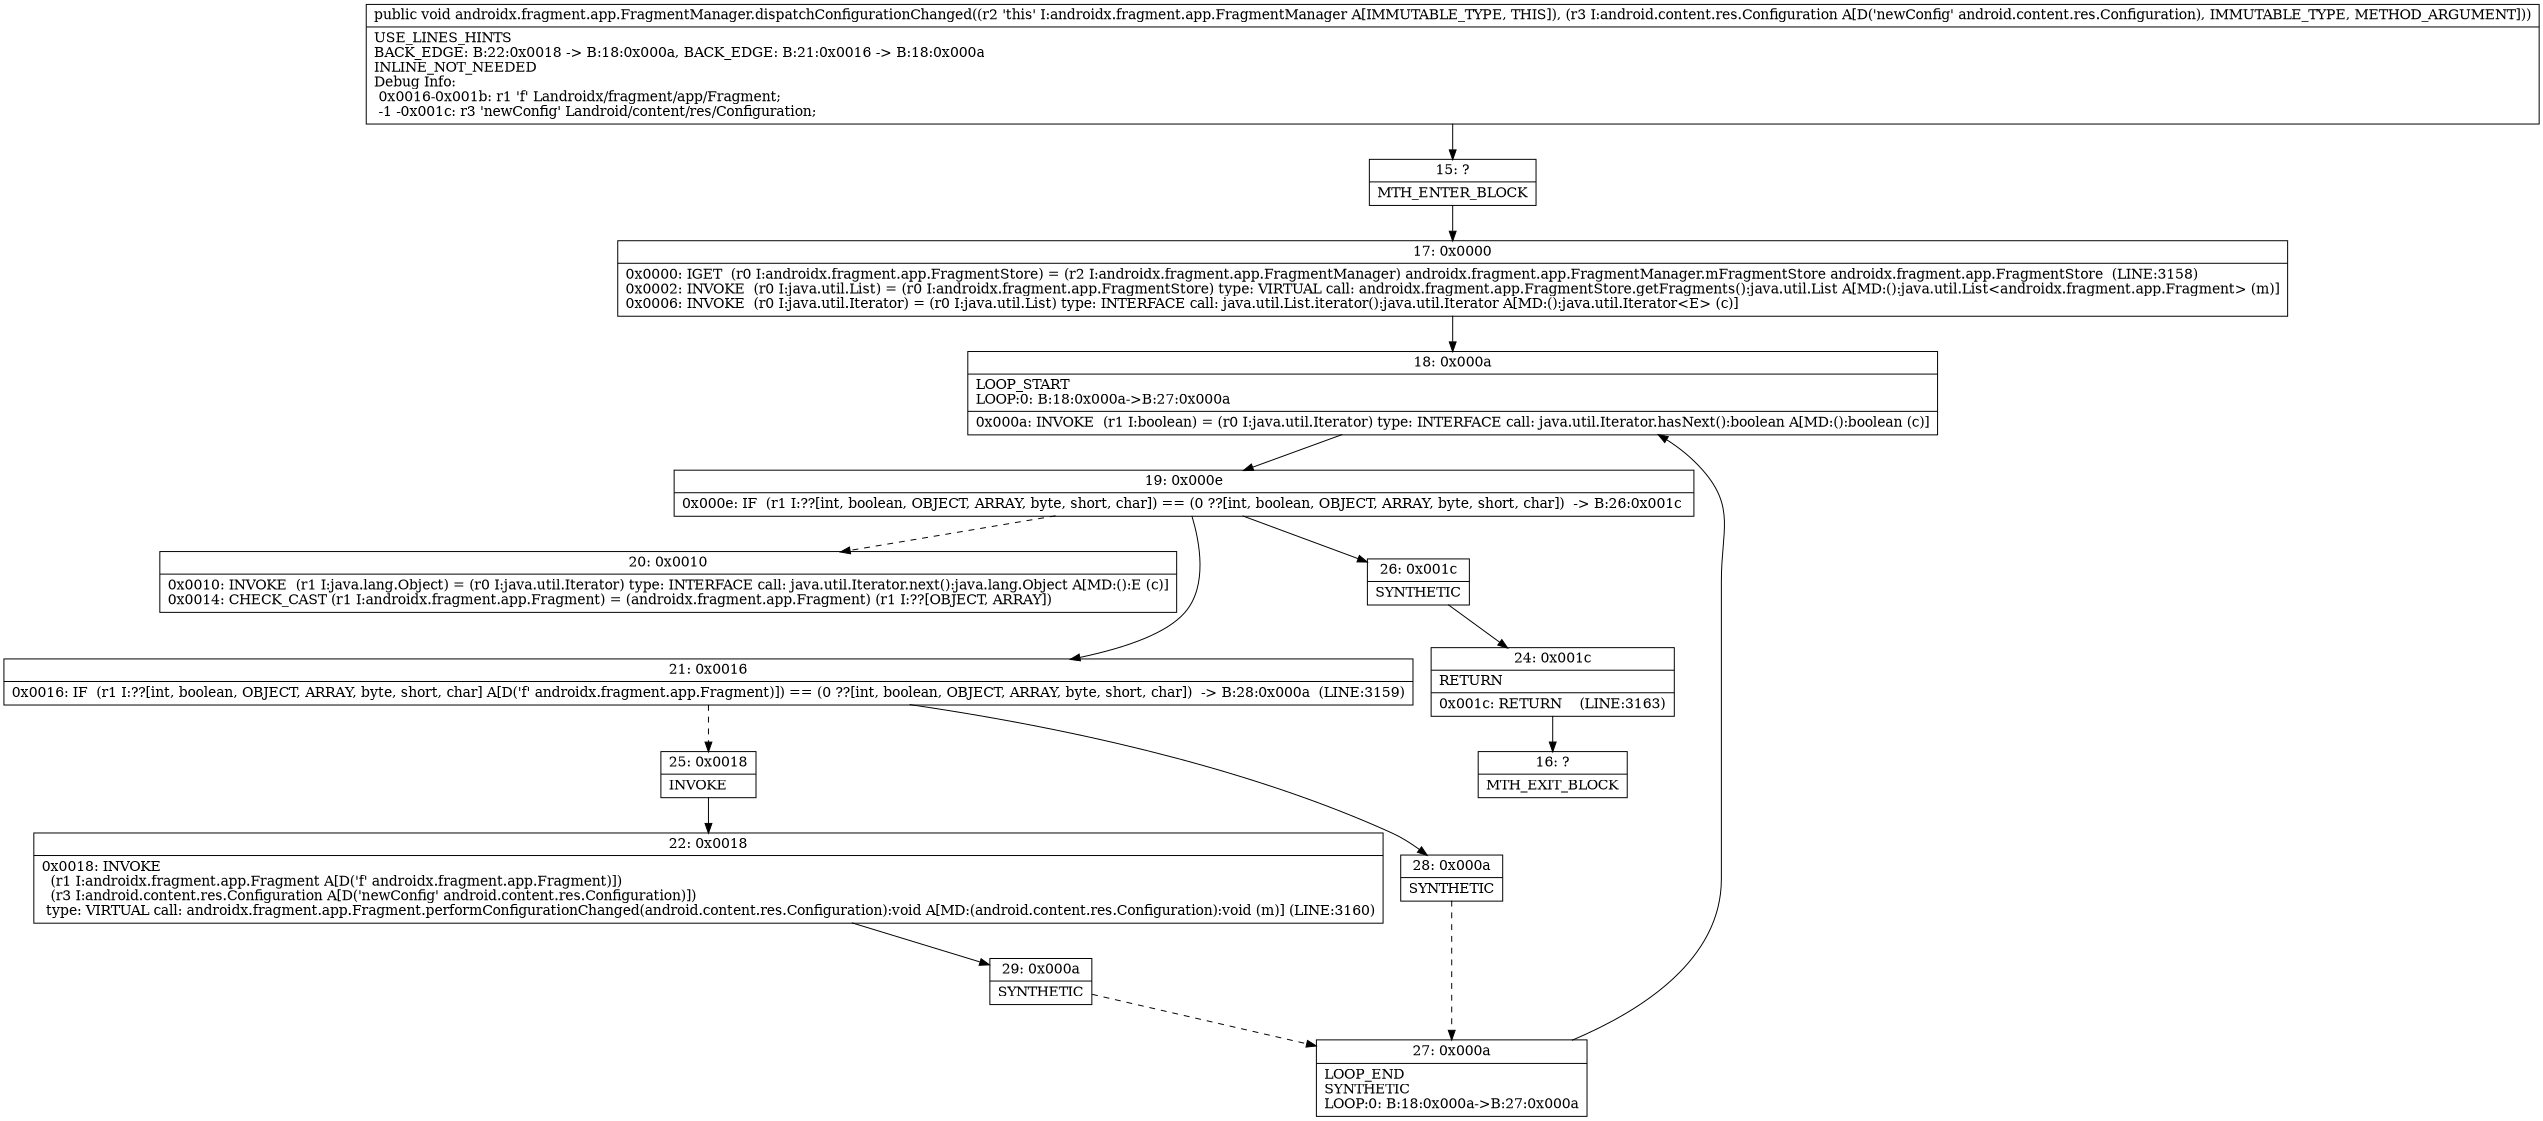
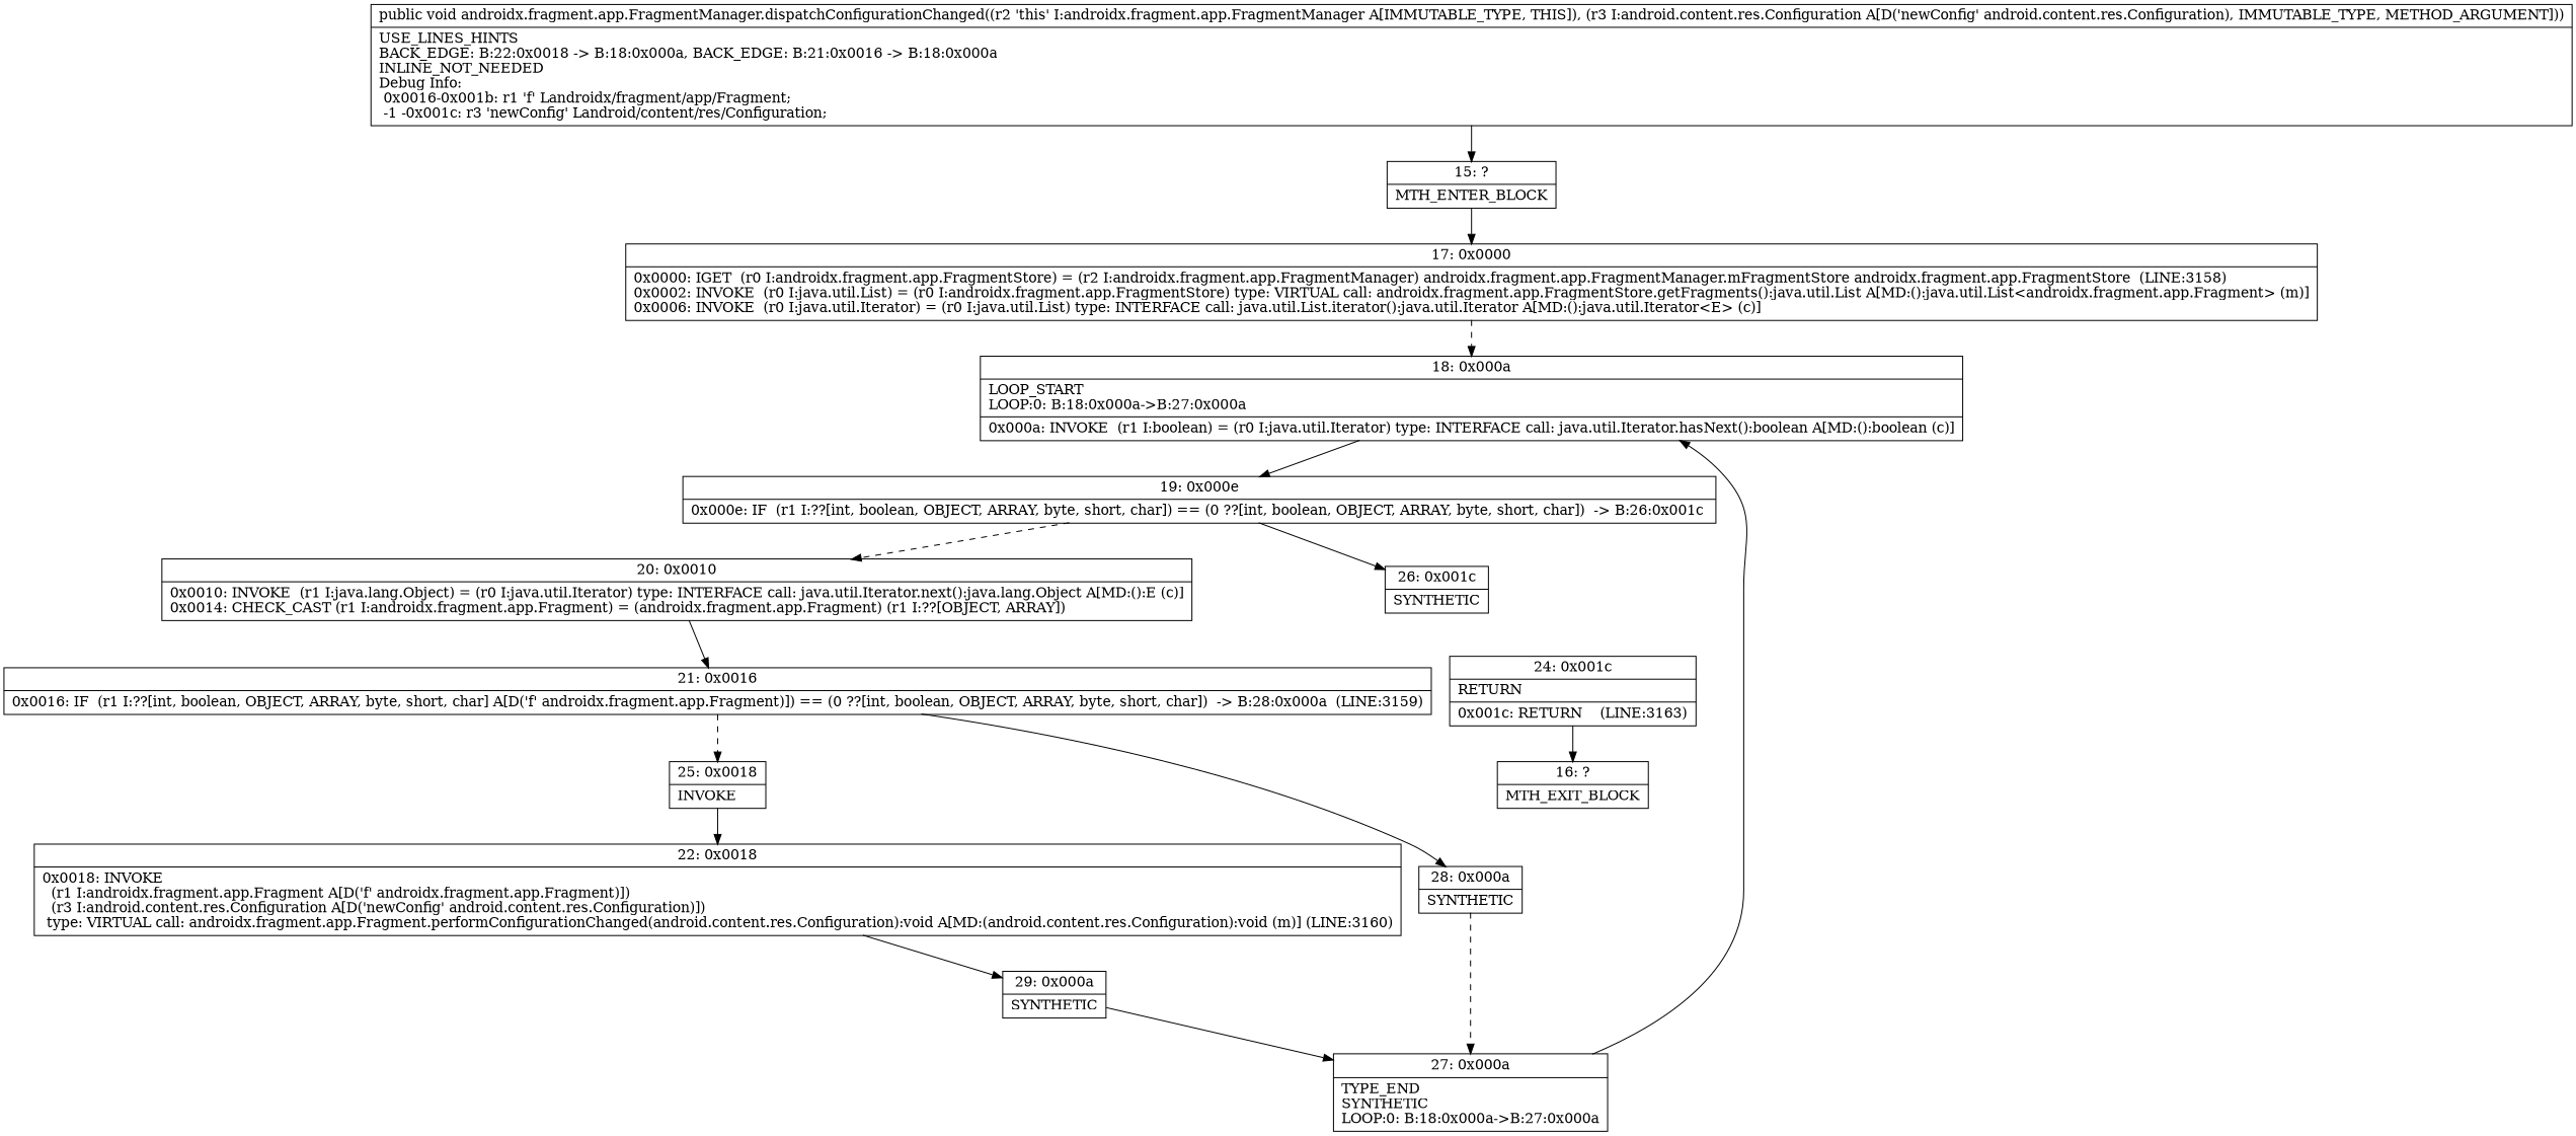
  digraph {
    node [shape=record]
    n1 [label="{15\:\ ?|MTH_ENTER_BLOCK\l}"]
    n2 [label="{17\:\ 0x0000|0x0000: IGET  (r0 I:androidx.fragment.app.FragmentStore) = (r2 I:androidx.fragment.app.FragmentManager) androidx.fragment.app.FragmentManager.mFragmentStore androidx.fragment.app.FragmentStore  (LINE:3158)\l0x0002: INVOKE  (r0 I:java.util.List) = (r0 I:androidx.fragment.app.FragmentStore) type: VIRTUAL call: androidx.fragment.app.FragmentStore.getFragments():java.util.List A[MD:():java.util.List\<androidx.fragment.app.Fragment\> (m)]\l0x0006: INVOKE  (r0 I:java.util.Iterator) = (r0 I:java.util.List) type: INTERFACE call: java.util.List.iterator():java.util.Iterator A[MD:():java.util.Iterator\<E\> (c)]\l}"]
    n3 [label="{18\:\ 0x000a|LOOP_START\lLOOP:0: B:18:0x000a\-\>B:27:0x000a\l|0x000a: INVOKE  (r1 I:boolean) = (r0 I:java.util.Iterator) type: INTERFACE call: java.util.Iterator.hasNext():boolean A[MD:():boolean (c)]\l}"]
    n4 [label="{19\:\ 0x000e|0x000e: IF  (r1 I:??[int, boolean, OBJECT, ARRAY, byte, short, char]) == (0 ??[int, boolean, OBJECT, ARRAY, byte, short, char])  \-\> B:26:0x001c \l}"]
    n5 [label="{20\:\ 0x0010|0x0010: INVOKE  (r1 I:java.lang.Object) = (r0 I:java.util.Iterator) type: INTERFACE call: java.util.Iterator.next():java.lang.Object A[MD:():E (c)]\l0x0014: CHECK_CAST (r1 I:androidx.fragment.app.Fragment) = (androidx.fragment.app.Fragment) (r1 I:??[OBJECT, ARRAY]) \l}"]
    n6 [label="{26\:\ 0x001c|SYNTHETIC\l}"]
    n7 [label="{21\:\ 0x0016|0x0016: IF  (r1 I:??[int, boolean, OBJECT, ARRAY, byte, short, char] A[D('f' androidx.fragment.app.Fragment)]) == (0 ??[int, boolean, OBJECT, ARRAY, byte, short, char])  \-\> B:28:0x000a  (LINE:3159)\l}"]
    n8 [label="{24\:\ 0x001c|RETURN\l|0x001c: RETURN    (LINE:3163)\l}"]
    n9 [label="{25\:\ 0x0018|INVOKE\l}"]
    n10 [label="{28\:\ 0x000a|SYNTHETIC\l}"]
    n11 [label="{22\:\ 0x0018|0x0018: INVOKE  \l  (r1 I:androidx.fragment.app.Fragment A[D('f' androidx.fragment.app.Fragment)])\l  (r3 I:android.content.res.Configuration A[D('newConfig' android.content.res.Configuration)])\l type: VIRTUAL call: androidx.fragment.app.Fragment.performConfigurationChanged(android.content.res.Configuration):void A[MD:(android.content.res.Configuration):void (m)] (LINE:3160)\l}"]
-   n12 [label="{27\:\ 0x000a|LOOP_END\lSYNTHETIC\lLOOP:0: B:18:0x000a\-\>B:27:0x000a\l}"]
+   n12 [label="{27\:\ 0x000a|TYPE_END\lSYNTHETIC\lLOOP:0: B:18:0x000a\-\>B:27:0x000a\l}"]
    n13 [label="{29\:\ 0x000a|SYNTHETIC\l}"]
    n14 [label="{16\:\ ?|MTH_EXIT_BLOCK\l}"]
    n15 [label="{public void androidx.fragment.app.FragmentManager.dispatchConfigurationChanged((r2 'this' I:androidx.fragment.app.FragmentManager A[IMMUTABLE_TYPE, THIS]), (r3 I:android.content.res.Configuration A[D('newConfig' android.content.res.Configuration), IMMUTABLE_TYPE, METHOD_ARGUMENT]))  | USE_LINES_HINTS\lBACK_EDGE: B:22:0x0018 \-\> B:18:0x000a, BACK_EDGE: B:21:0x0016 \-\> B:18:0x000a\lINLINE_NOT_NEEDED\lDebug Info:\l  0x0016\-0x001b: r1 'f' Landroidx\/fragment\/app\/Fragment;\l  \-1 \-0x001c: r3 'newConfig' Landroid\/content\/res\/Configuration;\l}"]
    n1 -> n2
-   n2 -> n3
+   n2 -> n3 [style=dashed]
    n3 -> n4
    n4 -> n5 [style=dashed]
    n4 -> n6
-   n4 -> n7
-   n6 -> n8
+   n5 -> n7
    n7 -> n9 [style=dashed]
    n7 -> n10
    n8 -> n14
    n9 -> n11
    n10 -> n12 [style=dashed]
    n11 -> n13
    n12 -> n3
-   n13 -> n12 [style=dashed]
+   n13 -> n12
    n15 -> n1
  }
